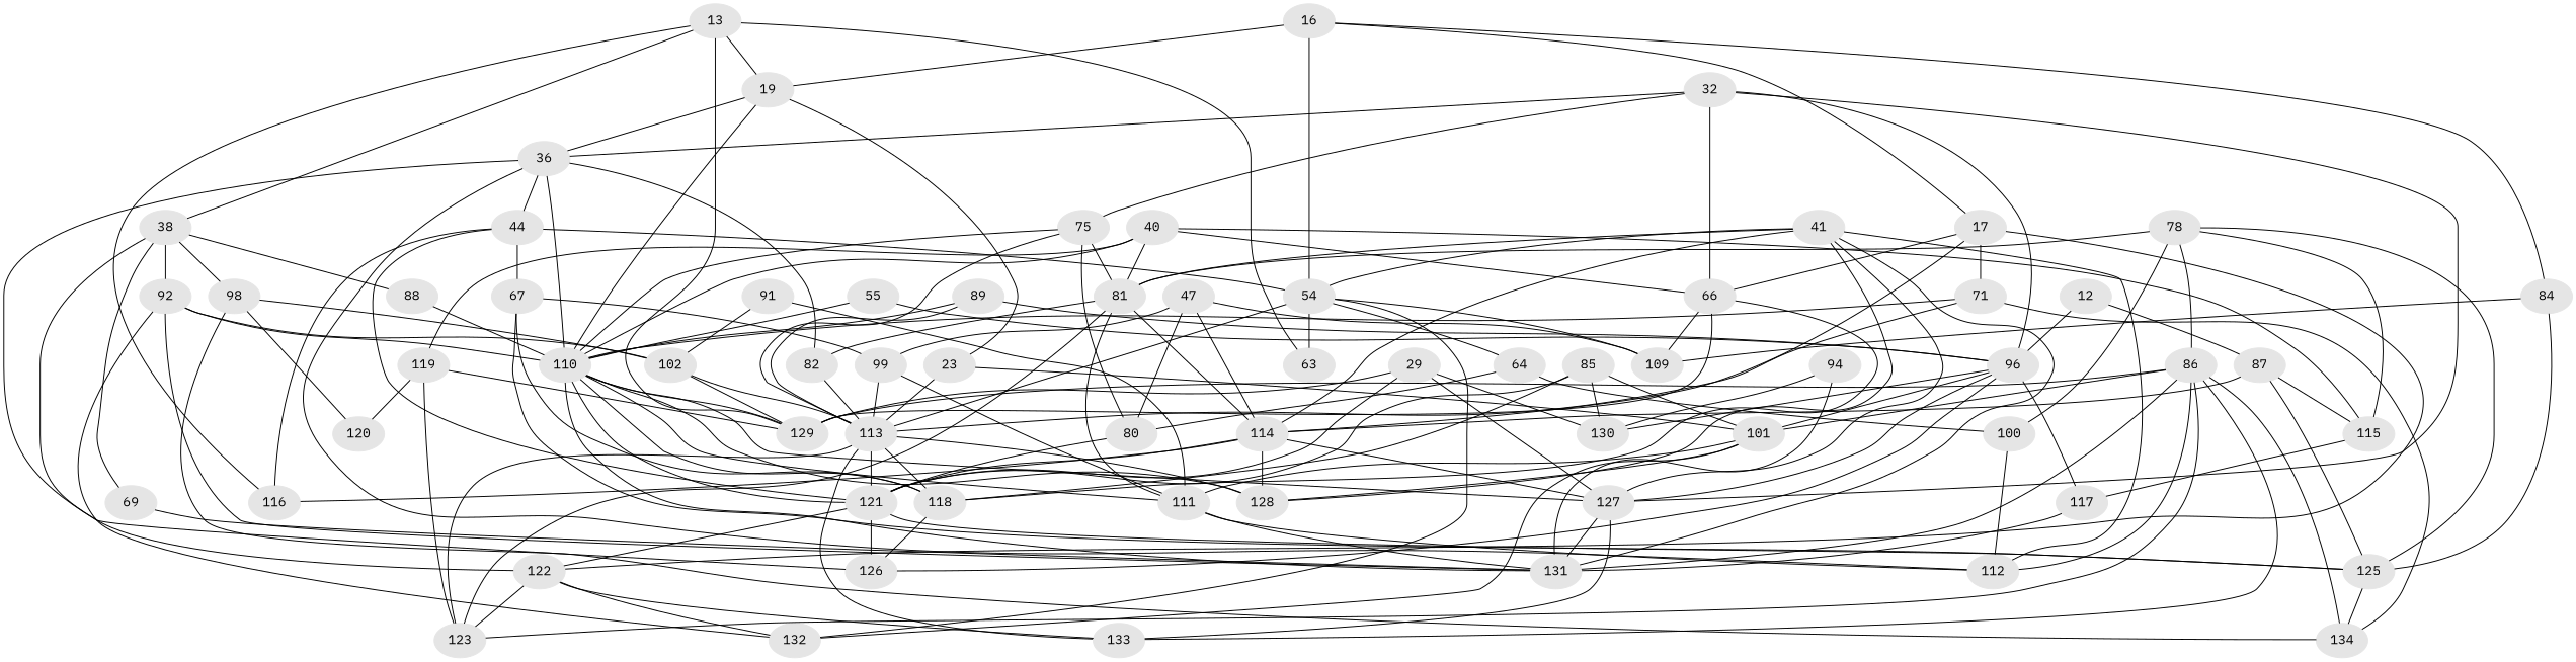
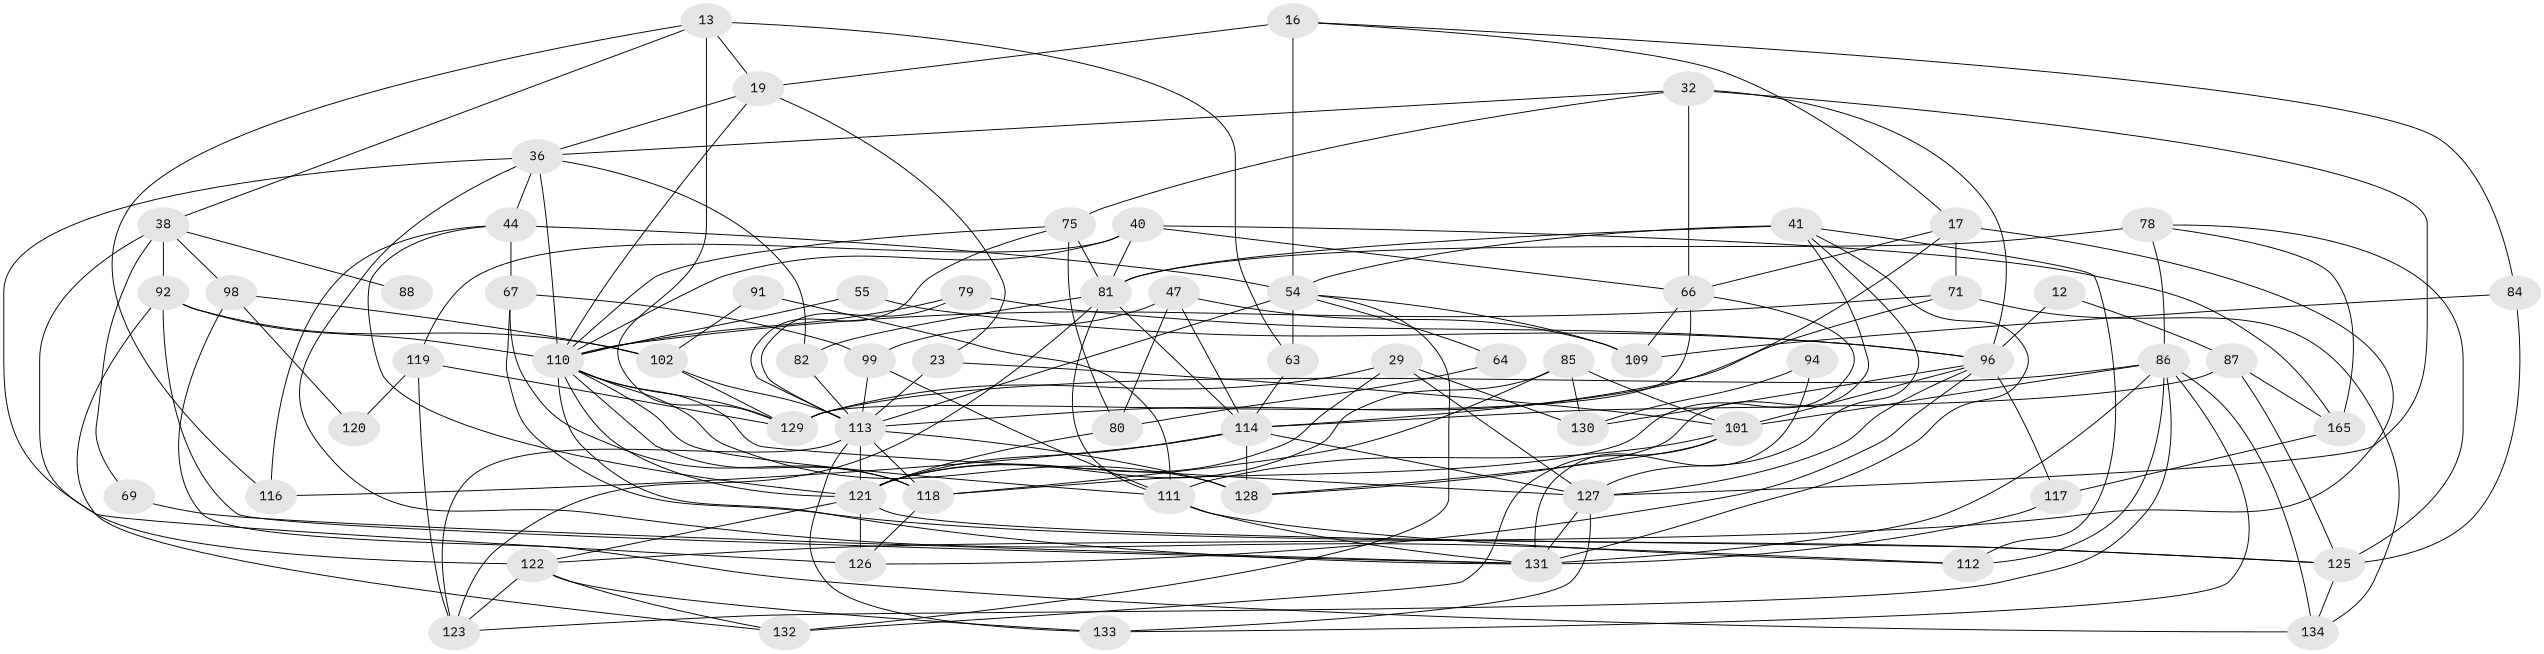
  graph {
    fontname="IBM Plex Mono"
    node [color=gray90 fontname="IBM Plex Mono" style=filled]
    edge [fontname="IBM Plex Mono"]
    12
    87
    96 [super="+93"]
    114 [super="+74"]
-   115 [super="+58"]
+   115 [super="+58" label=165]
    125 [super="+28"]
    127 [super="+76+2+124"]
    130 [super="+53"]
    126
    101 [super="+33+48+50"]
    117
    n12 [label=13]
    19
    38
    63
    116
    129 [super="+56+34"]
    36 [super="+9+27"]
    n19 [label=23]
    110 [super="+24+90+106"]
    122 [super="+107"]
    69
    88
    92 [super="+10"]
    98
    16
    17
    54 [super="+20+51"]
    84 [super="+79"]
    66 [super="+11"]
    71 [super="+39"]
    109
    64
    113 [super="+73+70+104"]
    132
    118 [super="+105"]
    134
    121 [super="+108"]
    128 [super="+26"]
    123
    133
    44
    82
    112 [super="+18"]
    131 [super="+62"]
    111 [super="+68"]
    29
    32 [super="+15"]
    75
    81 [super="+52"]
    80 [super="+59"]
    67
    102 [super="+97"]
    120
    40
    119 [super="+49"]
    41 [super="+4"]
    99
    47
-   100 [super="+95"]
    55
    78 [super="+1+45+30"]
    86 [super="+22+31"]
    85
-   89 [super="+61"]
+   89 [super="+61" label=79]
    91
    94
    12 -- 87
    12 -- 96
    87 -- 114
    87 -- 115 [weight=2]
    87 -- 125
    96 -- 127
    96 -- 130 [weight=2]
    96 -- 126
    96 -- 101 [weight=2]
    96 -- 117
    114 -- 127
    114 -- 116
    114 -- 121
    114 -- 128
    115 -- 117
    125 -- 134
    127 -- 133
    127 -- 131
    101 -- 132
    101 -- 128
    101 -- 111
    117 -- 131
    n12 -- 19
    n12 -- 38
    n12 -- 63
    n12 -- 116
    n12 -- 129
    19 -- 36
    19 -- n19
    19 -- 110
    38 -- 122 [weight=2]
    38 -- 69
    38 -- 88
    38 -- 92
    38 -- 98
-   41 -- 114
+   63 -- 114
    36 -- 126 [weight=2]
    36 -- 110 [weight=2]
    36 -- 44
    36 -- 82
    36 -- 112 [weight=2]
    n19 -- 101
    n19 -- 113
    110 -- 127 [weight=4]
    110 -- 129
    110 -- 118
    110 -- 121
    110 -- 128 [weight=2]
    110 -- 131
    110 -- 111 [weight=2]
    122 -- 132
    122 -- 123
    122 -- 133
    69 -- 131
-   88 -- 110
    92 -- 110
    92 -- 132
    92 -- 131
    92 -- 102
    98 -- 134
    98 -- 102
    98 -- 120
    16 -- 19
    16 -- 17
    16 -- 54 [weight=2]
    16 -- 84
    17 -- 114
    17 -- 122
    17 -- 66
    17 -- 71
    54 -- 63
    54 -- 109
    54 -- 64
    54 -- 113
    54 -- 132
    84 -- 125 [weight=2]
    84 -- 109
    66 -- 129
    66 -- 109
    66 -- 118
    71 -- 110
    71 -- 113
    71 -- 134
    64 -- 80
-   64 -- 100
    113 -- 118 [weight=2]
    113 -- 121 [weight=2]
    113 -- 128
    113 -- 123
    113 -- 133
    118 -- 126
    121 -- 125
    121 -- 126
    121 -- 122
    44 -- 116
    44 -- 54 [weight=2]
    44 -- 121
    44 -- 67
    82 -- 113
    111 -- 112
    111 -- 131 [weight=2]
    29 -- 127
    29 -- 130 [weight=2]
    29 -- 129
    29 -- 121
    32 -- 96
    32 -- 127
    32 -- 36
    32 -- 66
    32 -- 75
    75 -- 110
    75 -- 113
    75 -- 81
    75 -- 80
    81 -- 114 [weight=2]
    81 -- 123
    81 -- 82
    81 -- 111
    80 -- 121
    67 -- 125
    67 -- 118
    67 -- 99
    102 -- 129
    102 -- 113 [weight=2]
    40 -- 115
    40 -- 110
    40 -- 66
    40 -- 81
    40 -- 119
    119 -- 129
    119 -- 123 [weight=2]
    119 -- 120
    41 -- 127
    41 -- 54
    41 -- 128 [weight=2]
    41 -- 112
    41 -- 131 [weight=2]
    41 -- 81
    99 -- 113
    99 -- 111
    47 -- 114
    47 -- 109
    47 -- 80 [weight=2]
    47 -- 99
-   100 -- 112 [weight=2]
    55 -- 96
    55 -- 110
    78 -- 115
    78 -- 125
    78 -- 81 [weight=2]
-   78 -- 100 [weight=2]
    78 -- 86
    86 -- 101
    86 -- 129
    86 -- 134
    86 -- 123
    86 -- 133
    86 -- 112
    86 -- 131
    85 -- 130
    85 -- 101
    85 -- 118
    85 -- 121
    89 -- 96
    89 -- 110 [weight=2]
    89 -- 113
    91 -- 111
    91 -- 102
    94 -- 130
    94 -- 131
  }
